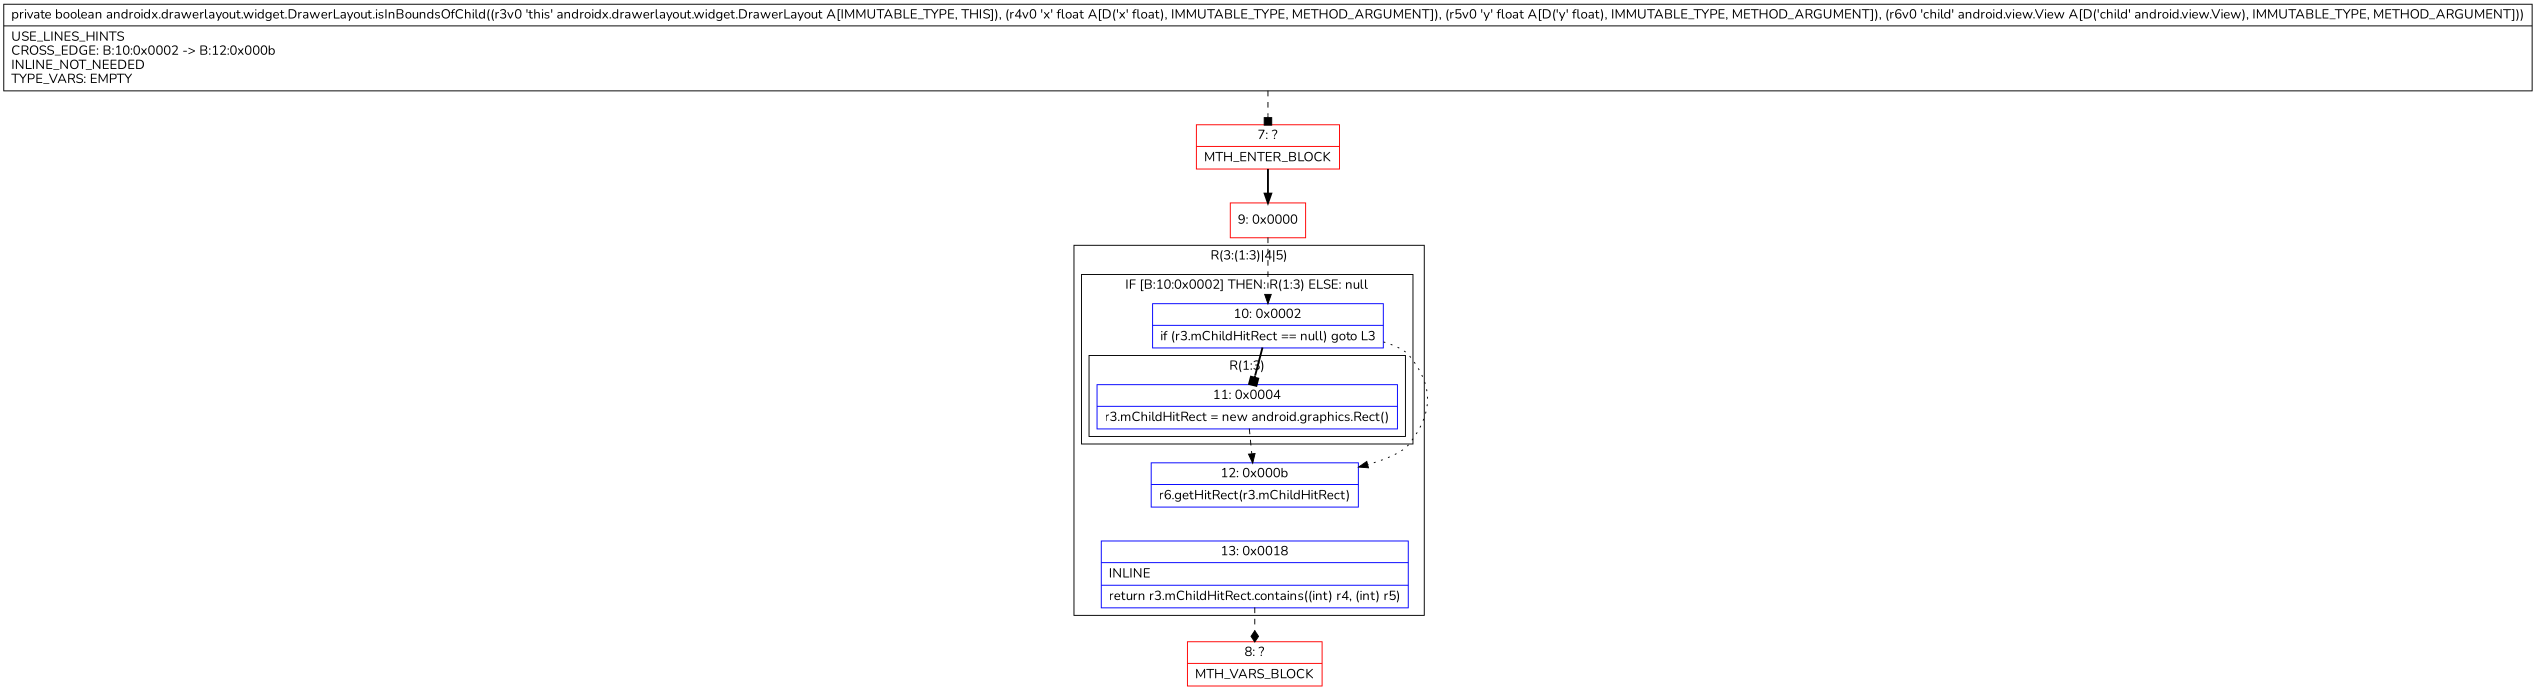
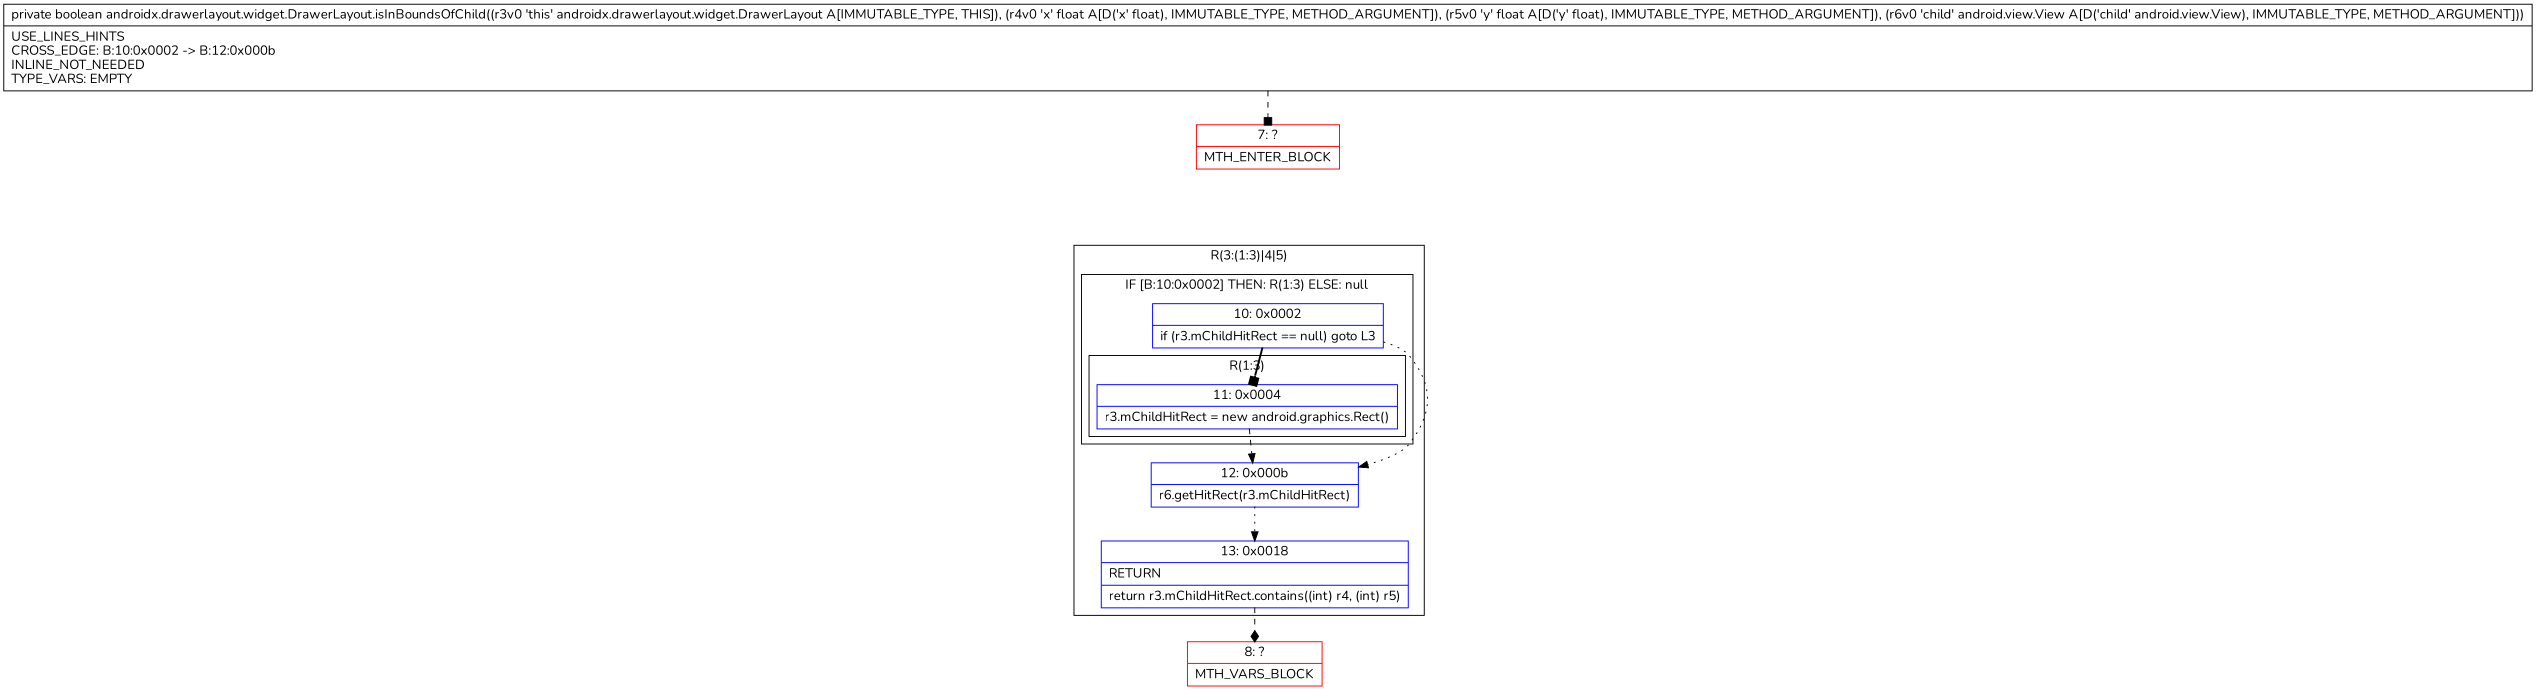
  digraph {
    fontname=Nunito
    node [color=blue fontname=Nunito shape=record]
    edge [arrowhead=normal fontname=Nunito style=dashed]
    n1 [label="{11\:\ 0x0004|r3.mChildHitRect = new android.graphics.Rect()\l}"]
    n2 [label="{10\:\ 0x0002|if (r3.mChildHitRect == null) goto L3\l}"]
    n3 [label="{12\:\ 0x000b|r6.getHitRect(r3.mChildHitRect)\l}"]
-   n4 [label="{13\:\ 0x0018|INLINE\l|return r3.mChildHitRect.contains((int) r4, (int) r5)\l}"]
+   n4 [label="{13\:\ 0x0018|RETURN\l|return r3.mChildHitRect.contains((int) r4, (int) r5)\l}"]
    n5 [color=red label="{8\:\ ?|MTH_VARS_BLOCK\l}"]
    n6 [color=red label="{7\:\ ?|MTH_ENTER_BLOCK\l}"]
-   n7 [color=red label="{9\:\ 0x0000}"]
    n8 [label="{private boolean androidx.drawerlayout.widget.DrawerLayout.isInBoundsOfChild((r3v0 'this' androidx.drawerlayout.widget.DrawerLayout A[IMMUTABLE_TYPE, THIS]), (r4v0 'x' float A[D('x' float), IMMUTABLE_TYPE, METHOD_ARGUMENT]), (r5v0 'y' float A[D('y' float), IMMUTABLE_TYPE, METHOD_ARGUMENT]), (r6v0 'child' android.view.View A[D('child' android.view.View), IMMUTABLE_TYPE, METHOD_ARGUMENT]))  | USE_LINES_HINTS\lCROSS_EDGE: B:10:0x0002 \-\> B:12:0x000b\lINLINE_NOT_NEEDED\lTYPE_VARS: EMPTY\l}" color=""]
    subgraph cluster_1 {
      label="R(3:(1:3)|4|5)"
      n3
      n4
      subgraph cluster_2 {
        label="IF [B:10:0x0002] THEN: R(1:3) ELSE: null"
        n2
        subgraph cluster_3 {
          label="R(1:3)"
          n1
        }
      }
    }
    n1 -> n3
    n2 -> n1 [arrowhead=box style=bold]
    n2 -> n3 [style=dotted]
+   n3 -> n4 [style=dotted]
    n4 -> n5 [arrowhead=diamond]
-   n6 -> n7 [style=bold]
-   n7 -> n2
    n8 -> n6 [arrowhead=box]
  }
